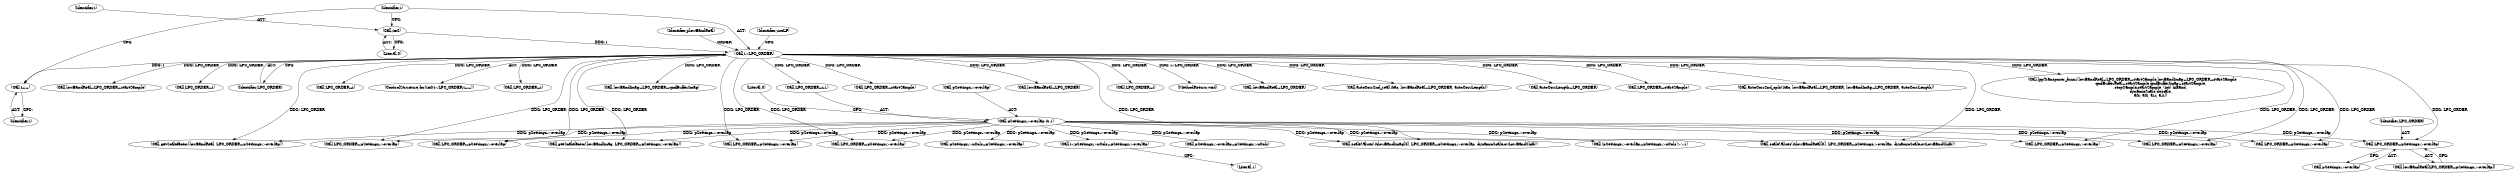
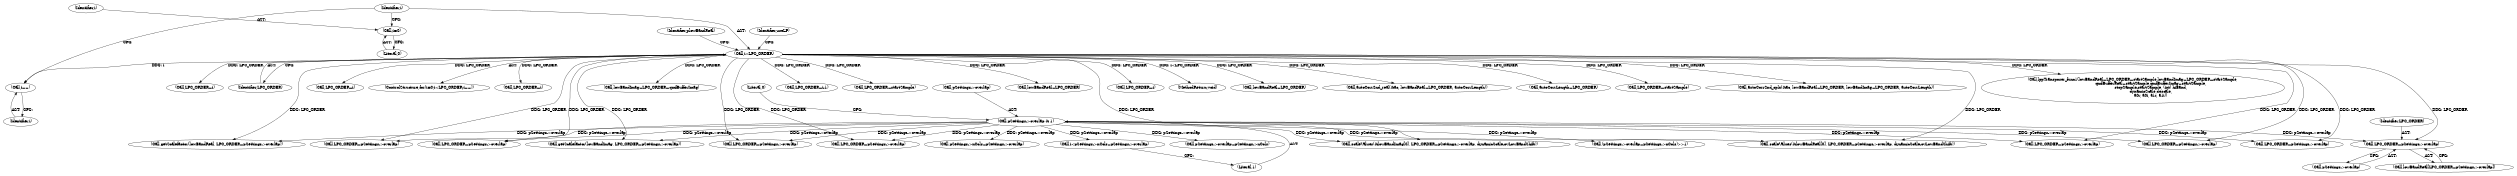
  digraph {
    n1 [label="(Call,LPC_ORDER+pSettings->overlap)"]
    n2 [label="(Call,lowBandReal[LPC_ORDER+pSettings->overlap])"]
    n3 [label="(Call,pSettings->overlap)"]
    n4 [label="(Call,i<LPC_ORDER)"]
    n5 [label="(Call,i++)"]
-   n6 [label="(Call,lowBandReal+LPC_ORDER+startSample)"]
    n7 [label="(Call,LPC_ORDER+i)"]
    n8 [label="(Identifier,LPC_ORDER)"]
    n9 [label="(Call,getScalefactor(lowBandReal, LPC_ORDER+pSettings->overlap))"]
    n10 [label="(Call,LPC_ORDER+i)"]
    n11 [label="(ControlStructure,for(i=0;i<LPC_ORDER;i++))"]
    n12 [label="(Call,LPC_ORDER+i)"]
    n13 [label="(Call,LPC_ORDER+pSettings->overlap)"]
    n14 [label="(Call,LPC_ORDER+pSettings->overlap)"]
    n15 [label="(Call,getScalefactor(lowBandImag, LPC_ORDER+pSettings->overlap))"]
    n16 [label="(Call,lowBandImag+LPC_ORDER+qmfBufferImag)"]
    n17 [label="(Call,LPC_ORDER+pSettings->overlap)"]
    n18 [label="(Call,LPC_ORDER+pSettings->overlap)"]
    n19 [label="(Call,scaleValues(&lowBandImag[0], LPC_ORDER+pSettings->overlap, dynamicScale-ovLowBandShift))"]
    n20 [label="(Call,scaleValues(&lowBandReal[0], LPC_ORDER+pSettings->overlap, dynamicScale-ovLowBandShift))"]
    n21 [label="(Call,LPC_ORDER+startSample)"]
    n22 [label="(Call,LPC_ORDER+pSettings->overlap)"]
    n23 [label="(Call,lowBandReal+LPC_ORDER)"]
    n24 [label="(Call,LPC_ORDER+i-1)"]
    n25 [label="(Call,LPC_ORDER+i)"]
    n26 [label="(MethodReturn,void)"]
    n27 [label="(Call,lowBandReal+LPC_ORDER)"]
    n28 [label="(Call,autoCorr2nd_real(&ac, lowBandReal+LPC_ORDER, autoCorrLength))"]
    n29 [label="(Call,autoCorrLength+LPC_ORDER)"]
    n30 [label="(Call,LPC_ORDER+startSample)"]
    n31 [label="(Call,autoCorr2nd_cplx(&ac, lowBandReal+LPC_ORDER, lowBandImag+LPC_ORDER, autoCorrLength))"]
    n32 [label="(Call,LPC_ORDER+pSettings->overlap)"]
    n33 [label="(Call,lppTransposer_func1(lowBandReal+LPC_ORDER+startSample,lowBandImag+LPC_ORDER+startSample,\n                              qmfBufferReal+startSample,qmfBufferImag+startSample,\n                              stopSample-startSample, (int) hiBand,\n                              dynamicScale,descale,\n                              a0r, a0i, a1r, a1i))"]
    n34 [label="(Call,LPC_ORDER+pSettings->overlap)"]
    n35 [label="(Identifier,i)"]
    n36 [label="(Call,i=0)"]
    n37 [label="(Literal,0)"]
    n38 [label="(Call,pSettings->overlap & 1)"]
    n39 [label="(Call,(pSettings->overlap+pSettings->nCols)>>1)"]
    n40 [label="(Call,pSettings->nCols+pSettings->overlap)"]
    n41 [label="(Call,i<pSettings->nCols+pSettings->overlap)"]
    n42 [label="(Call,pSettings->overlap+pSettings->nCols)"]
    n43 [label="(Literal,1)"]
    n44 [label="(Identifier,useLP)"]
    n45 [label="(Identifier,i)"]
    n46 [label="(Call,pSettings->overlap)"]
    n47 [label="(Identifier,LPC_ORDER)"]
    n48 [label="(Identifier,plowBandReal)"]
    n49 [label="(Literal,0)"]
    n50 [label="(Identifier,i)"]
    n1 -> n2 [label="AST: "]
    n1 -> n3 [label="CFG: "]
    n2 -> n1 [label="CFG: "]
    n3 -> n1 [label="AST: "]
    n4 -> n1 [label="DDG: LPC_ORDER"]
    n4 -> n5 [label="DDG: i"]
-   n4 -> n6 [label="DDG: LPC_ORDER"]
    n4 -> n7 [label="DDG: LPC_ORDER"]
    n4 -> n8 [label="CFG: "]
    n4 -> n9 [label="DDG: LPC_ORDER"]
    n4 -> n10 [label="DDG: LPC_ORDER"]
    n4 -> n11 [label="AST: "]
    n4 -> n12 [label="DDG: LPC_ORDER"]
    n4 -> n13 [label="DDG: LPC_ORDER"]
    n4 -> n14 [label="DDG: LPC_ORDER"]
    n4 -> n15 [label="DDG: LPC_ORDER"]
    n4 -> n16 [label="DDG: LPC_ORDER"]
    n4 -> n17 [label="DDG: LPC_ORDER"]
    n4 -> n18 [label="DDG: LPC_ORDER"]
    n4 -> n19 [label="DDG: LPC_ORDER"]
    n4 -> n20 [label="DDG: LPC_ORDER"]
    n4 -> n21 [label="DDG: LPC_ORDER"]
    n4 -> n22 [label="DDG: LPC_ORDER"]
    n4 -> n23 [label="DDG: LPC_ORDER"]
    n4 -> n24 [label="DDG: LPC_ORDER"]
    n4 -> n25 [label="DDG: LPC_ORDER"]
    n4 -> n26 [label="DDG: i<LPC_ORDER"]
    n4 -> n27 [label="DDG: LPC_ORDER"]
    n4 -> n28 [label="DDG: LPC_ORDER"]
    n4 -> n29 [label="DDG: LPC_ORDER"]
    n4 -> n30 [label="DDG: LPC_ORDER"]
    n4 -> n31 [label="DDG: LPC_ORDER"]
    n4 -> n32 [label="DDG: LPC_ORDER"]
    n4 -> n33 [label="DDG: LPC_ORDER"]
    n4 -> n34 [label="DDG: LPC_ORDER"]
    n5 -> n35 [label="CFG: "]
    n8 -> n4 [label="AST: "]
    n35 -> n5 [label="AST: "]
-   n36 -> n4 [label="DDG: i"]
    n36 -> n37 [label="CFG: "]
    n37 -> n36 [label="AST: "]
    n38 -> n1 [label="DDG: pSettings->overlap"]
    n38 -> n9 [label="DDG: pSettings->overlap"]
    n38 -> n13 [label="DDG: pSettings->overlap"]
    n38 -> n14 [label="DDG: pSettings->overlap"]
    n38 -> n15 [label="DDG: pSettings->overlap"]
    n38 -> n17 [label="DDG: pSettings->overlap"]
    n38 -> n18 [label="DDG: pSettings->overlap"]
    n38 -> n19 [label="DDG: pSettings->overlap"]
    n38 -> n20 [label="DDG: pSettings->overlap"]
    n38 -> n22 [label="DDG: pSettings->overlap"]
    n38 -> n32 [label="DDG: pSettings->overlap"]
    n38 -> n34 [label="DDG: pSettings->overlap"]
    n38 -> n39 [label="DDG: pSettings->overlap"]
    n38 -> n40 [label="DDG: pSettings->overlap"]
    n38 -> n41 [label="DDG: pSettings->overlap"]
    n38 -> n42 [label="DDG: pSettings->overlap"]
    n41 -> n43 [label="CFG: "]
-   n24 -> n38 [label="AST: "]
+   n43 -> n38 [label="AST: "]
    n44 -> n4 [label="CFG: "]
    n45 -> n4 [label="AST: "]
    n45 -> n5 [label="CFG: "]
    n45 -> n36 [label="CFG: "]
    n46 -> n38 [label="AST: "]
    n47 -> n1 [label="AST: "]
-   n48 -> n4 [label="ORDER: "]
+   n48 -> n4 [label="CFG: "]
    n49 -> n38 [label="CFG: "]
    n50 -> n36 [label="AST: "]
  }
